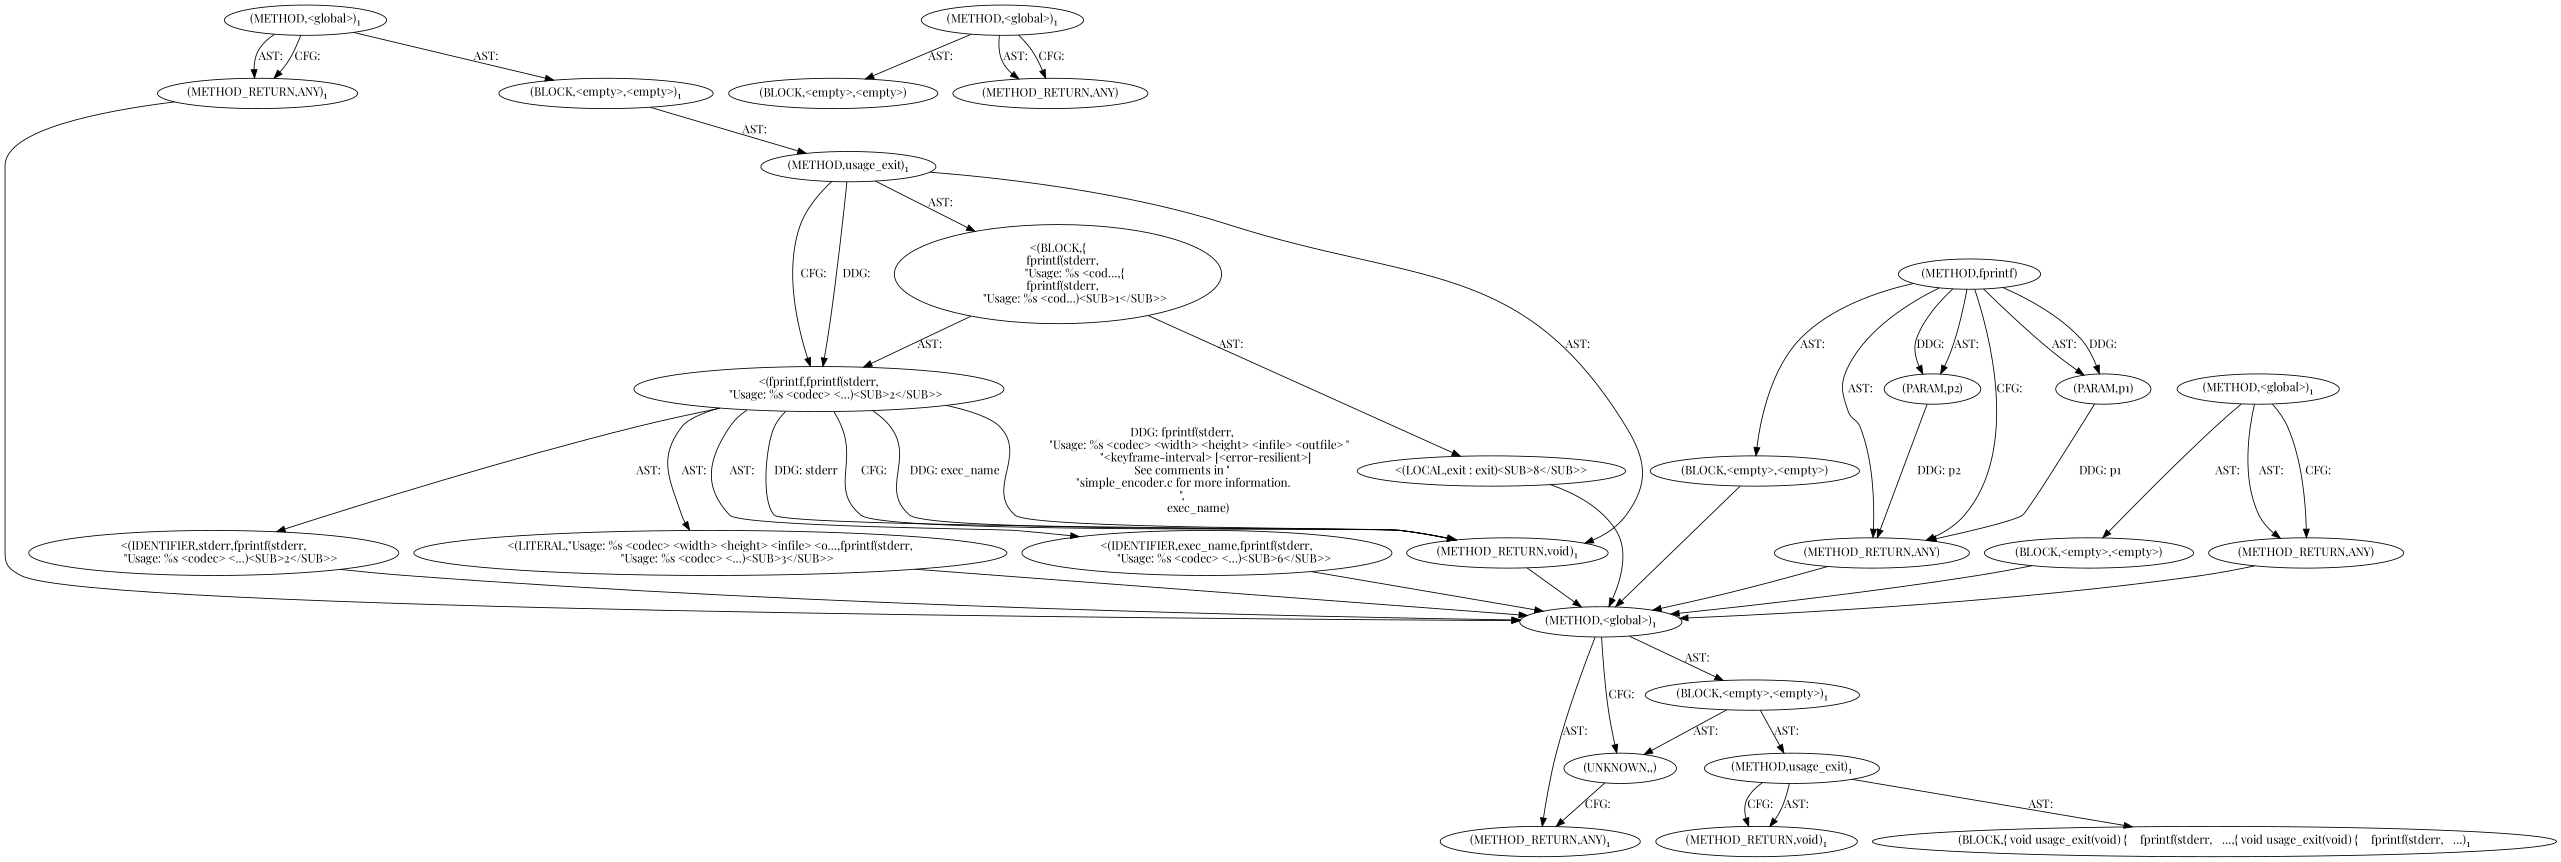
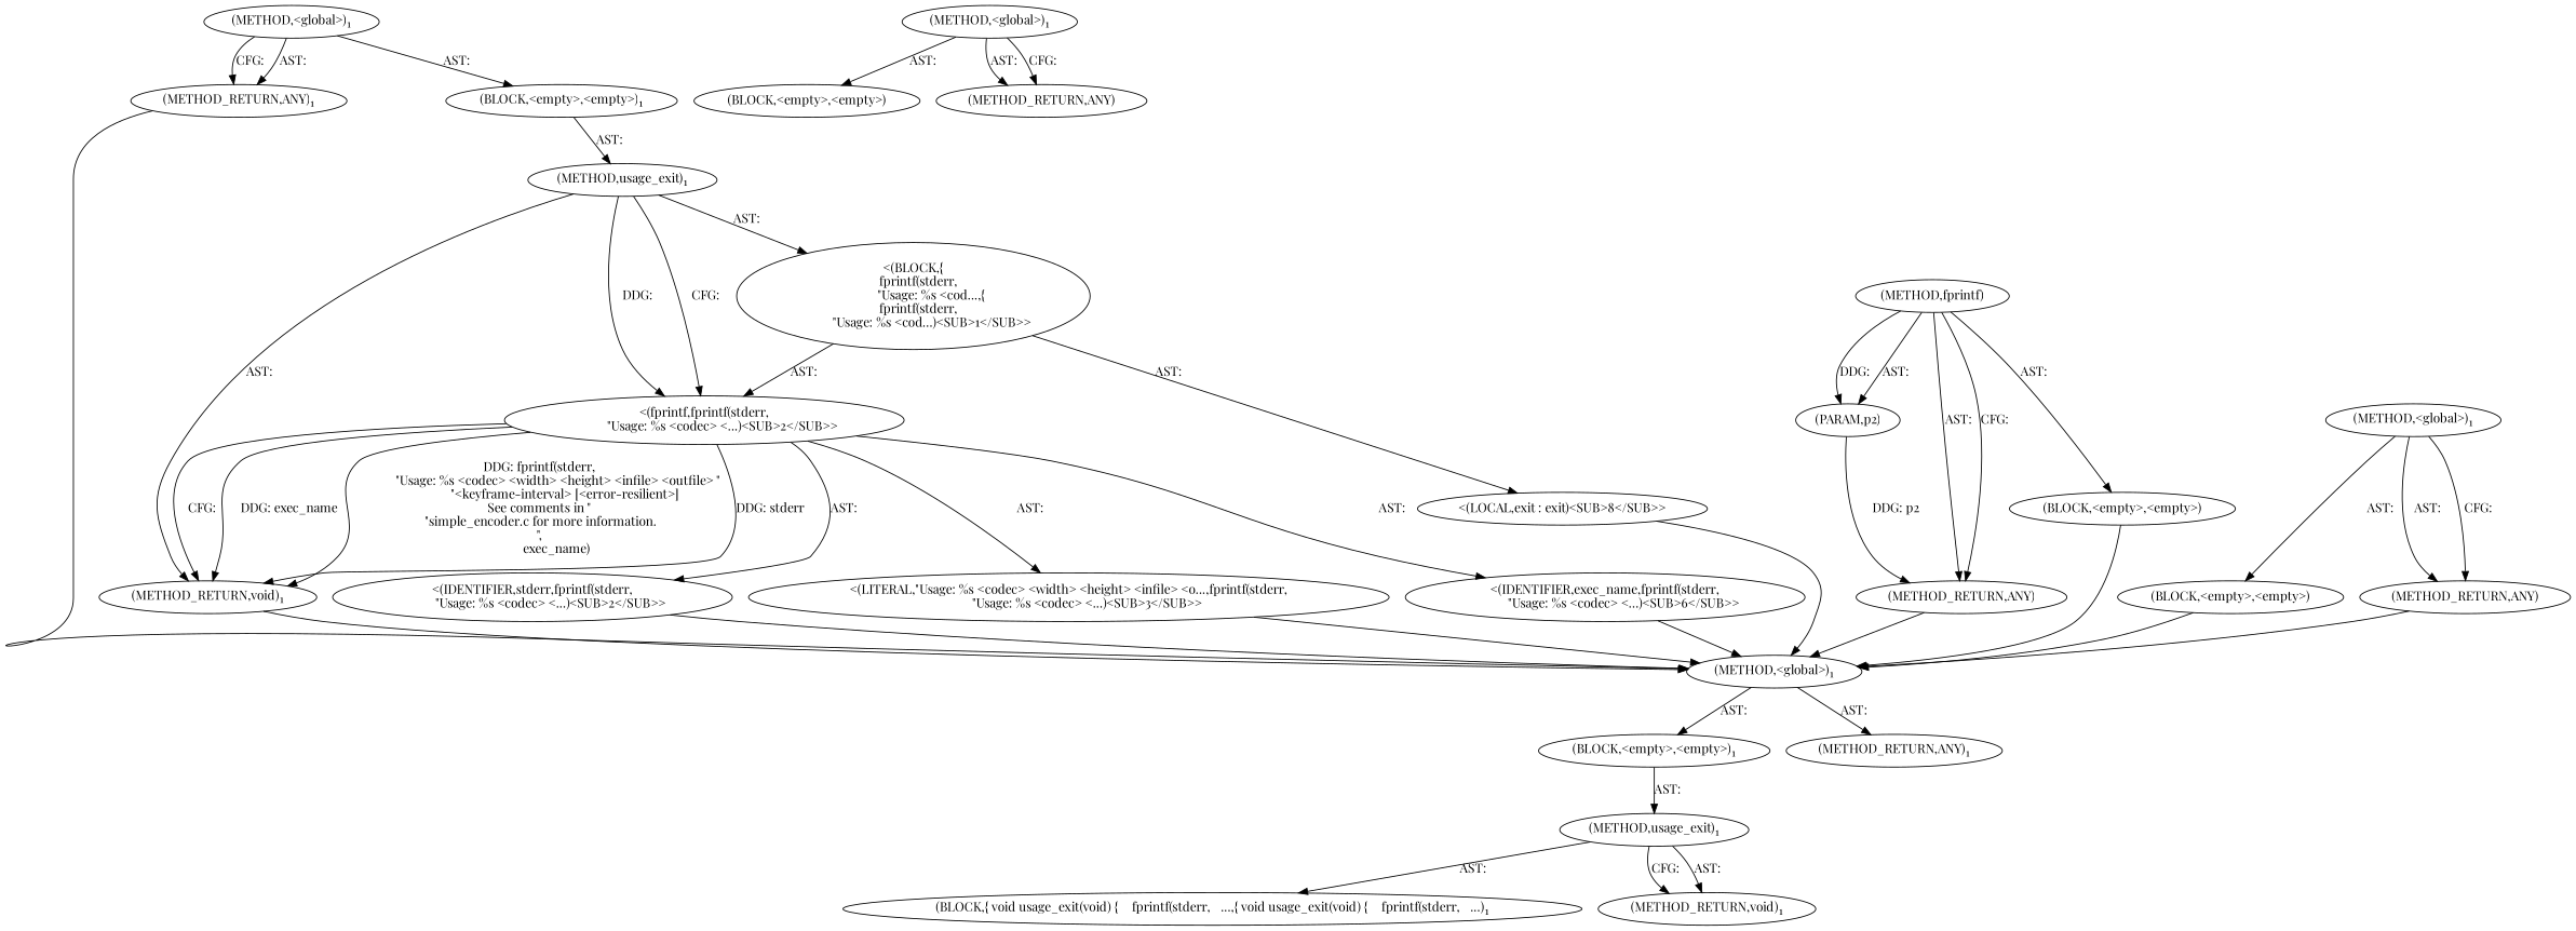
  digraph {
    fontname="Playfair Display"
    node [fontname="Playfair Display"]
    edge [fontname="Playfair Display"]
    n1 [label=<(METHOD,&lt;global&gt;)<SUB>1</SUB>>]
    n2 [label=<(BLOCK,&lt;empty&gt;,&lt;empty&gt;)<SUB>1</SUB>>]
    n3 [label=<(METHOD_RETURN,ANY)<SUB>1</SUB>>]
    n4 [label=<(METHOD,usage_exit)<SUB>1</SUB>>]
    n5 [label=<(METHOD,&lt;global&gt;)<SUB>1</SUB>>]
    n6 [label="<(BLOCK,{\n   fprintf(stderr,\n           &quot;Usage: %s &lt;cod...,{\n   fprintf(stderr,\n           &quot;Usage: %s &lt;cod...)<SUB>1</SUB>>"]
    n7 [label="<(fprintf,fprintf(stderr,\n           &quot;Usage: %s &lt;codec&gt; &lt;...)<SUB>2</SUB>>"]
    n8 [label=<(METHOD_RETURN,void)<SUB>1</SUB>>]
    n9 [label="<(LOCAL,exit : exit)<SUB>8</SUB>>"]
    n10 [label="<(IDENTIFIER,stderr,fprintf(stderr,\n           &quot;Usage: %s &lt;codec&gt; &lt;...)<SUB>2</SUB>>"]
    n11 [label="<(LITERAL,&quot;Usage: %s &lt;codec&gt; &lt;width&gt; &lt;height&gt; &lt;infile&gt; &lt;o...,fprintf(stderr,\n           &quot;Usage: %s &lt;codec&gt; &lt;...)<SUB>3</SUB>>"]
    n12 [label="<(IDENTIFIER,exec_name,fprintf(stderr,\n           &quot;Usage: %s &lt;codec&gt; &lt;...)<SUB>6</SUB>>"]
    n13 [label=<(BLOCK,&lt;empty&gt;,&lt;empty&gt;)<SUB>1</SUB>>]
-   n14 [label=<(UNKNOWN,,)>]
    n15 [label=<(METHOD_RETURN,ANY)<SUB>1</SUB>>]
    n16 [label=<(METHOD,fprintf)>]
-   n17 [label=<(PARAM,p1)>]
    n18 [label=<(PARAM,p2)>]
    n19 [label=<(BLOCK,&lt;empty&gt;,&lt;empty&gt;)>]
    n20 [label=<(METHOD_RETURN,ANY)>]
    n21 [label=<(METHOD,&lt;global&gt;)<SUB>1</SUB>>]
    n22 [label=<(BLOCK,&lt;empty&gt;,&lt;empty&gt;)>]
    n23 [label=<(METHOD_RETURN,ANY)>]
    n24 [label=<(METHOD,usage_exit)<SUB>1</SUB>>]
    n25 [label=<(BLOCK,{ void usage_exit(void) {    fprintf(stderr,   ...,{ void usage_exit(void) {    fprintf(stderr,   ...)<SUB>1</SUB>>]
    n26 [label=<(METHOD_RETURN,void)<SUB>1</SUB>>]
    n27 [label=<(METHOD,&lt;global&gt;)<SUB>1</SUB>>]
    n28 [label=<(BLOCK,&lt;empty&gt;,&lt;empty&gt;)>]
    n29 [label=<(METHOD_RETURN,ANY)>]
    n1 -> n2 [label="AST: "]
    n1 -> n3 [label="AST: "]
    n1 -> n3 [label="CFG: "]
    n2 -> n4 [label="AST: "]
    n3 -> n5
    n4 -> n6 [label="AST: "]
    n4 -> n7 [label="CFG: "]
    n4 -> n7 [label="DDG: "]
    n4 -> n8 [label="AST: "]
    n5 -> n13 [label="AST: "]
-   n5 -> n14 [label="CFG: "]
    n5 -> n15 [label="AST: "]
    n6 -> n7 [label="AST: "]
    n6 -> n9 [label="AST: "]
    n7 -> n8 [label="CFG: "]
    n7 -> n8 [label="DDG: exec_name"]
    n7 -> n8 [label="DDG: fprintf(stderr,\n           &quot;Usage: %s &lt;codec&gt; &lt;width&gt; &lt;height&gt; &lt;infile&gt; &lt;outfile&gt; &quot;\n               &quot;&lt;keyframe-interval&gt; [&lt;error-resilient&gt;]\nSee comments in &quot;\n &quot;simple_encoder.c for more information.\n&quot;,\n          exec_name)"]
    n7 -> n8 [label="DDG: stderr"]
    n7 -> n10 [label="AST: "]
    n7 -> n11 [label="AST: "]
    n7 -> n12 [label="AST: "]
    n8 -> n5
    n9 -> n5
    n10 -> n5
    n11 -> n5
    n12 -> n5
-   n13 -> n14 [label="AST: "]
    n13 -> n24 [label="AST: "]
-   n14 -> n15 [label="CFG: "]
-   n16 -> n17 [label="AST: "]
-   n16 -> n17 [label="DDG: "]
    n16 -> n18 [label="AST: "]
    n16 -> n18 [label="DDG: "]
    n16 -> n19 [label="AST: "]
    n16 -> n20 [label="AST: "]
    n16 -> n20 [label="CFG: "]
-   n17 -> n20 [label="DDG: p1"]
    n18 -> n20 [label="DDG: p2"]
    n19 -> n5
    n20 -> n5
    n21 -> n22 [label="AST: "]
    n21 -> n23 [label="AST: "]
    n21 -> n23 [label="CFG: "]
    n22 -> n5
    n23 -> n5
    n24 -> n25 [label="AST: "]
    n24 -> n26 [label="AST: "]
    n24 -> n26 [label="CFG: "]
    n27 -> n28 [label="AST: "]
    n27 -> n29 [label="AST: "]
    n27 -> n29 [label="CFG: "]
  }
